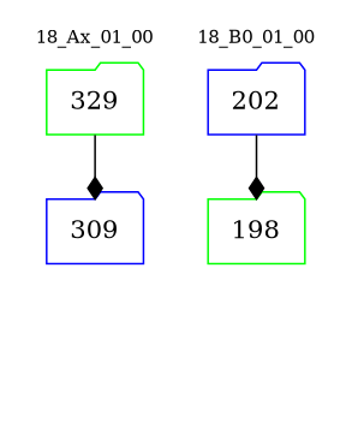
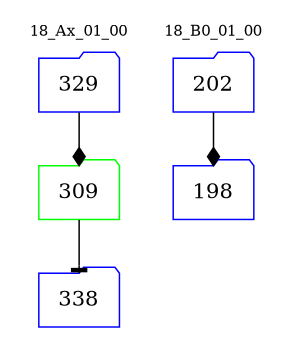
  digraph {
    node [color=blue shape=folder]
    edge [arrowhead=diamond color=black]
-   n1 [color=green label=329]
-   n2 [label=309]
+   n1 [label=329]
+   n2 [color=green label=309]
+   n3 [label=338]
    n4 [label=202]
-   n5 [color=green label=198]
+   n5 [label=198]
    subgraph cluster_1 {
      color=white
      fontsize=10
      label="18_Ax_01_00"
      n1
      n2
+     n3
    }
    subgraph cluster_2 {
      color=white
      fontsize=10
      label="18_B0_01_00"
      n4
      n5
    }
    n1 -> n2
+   n2 -> n3 [arrowhead=tee]
    n4 -> n5
  }
